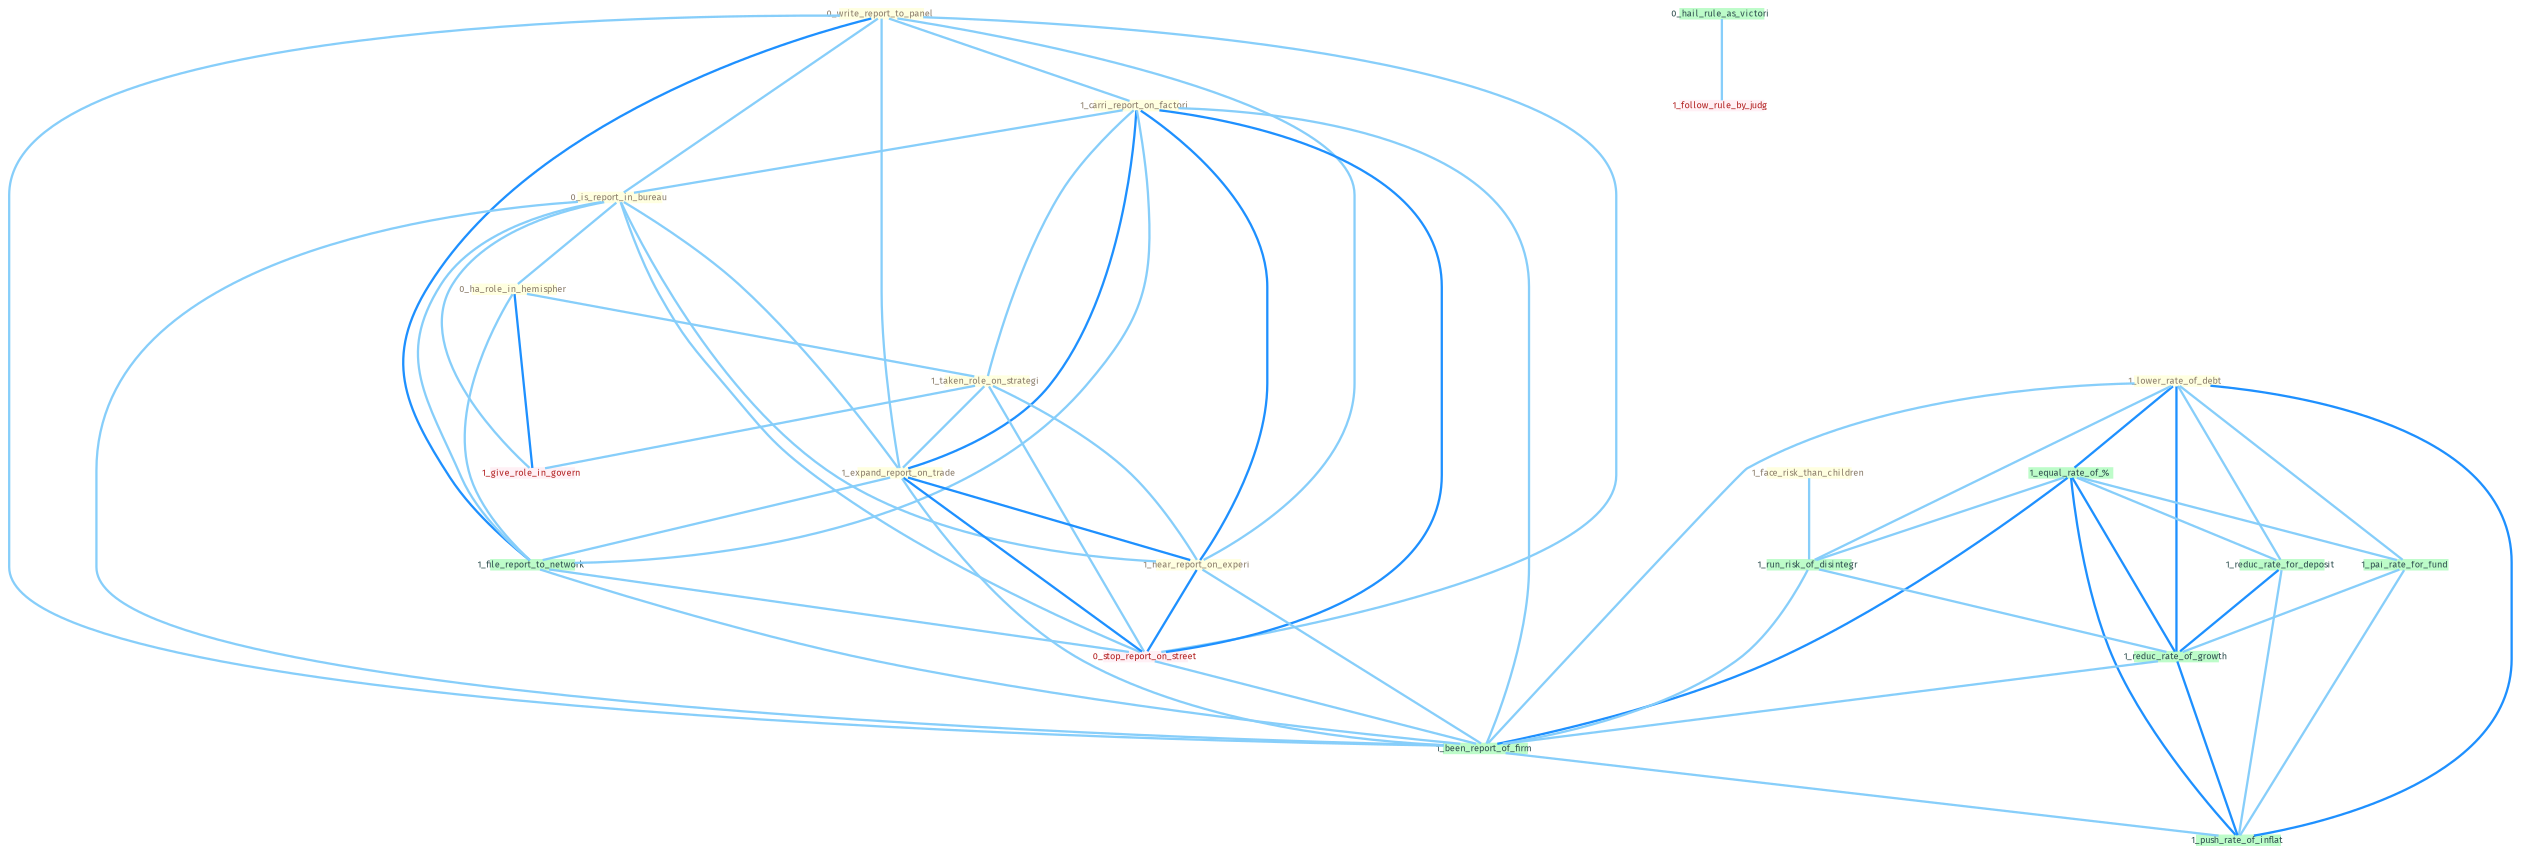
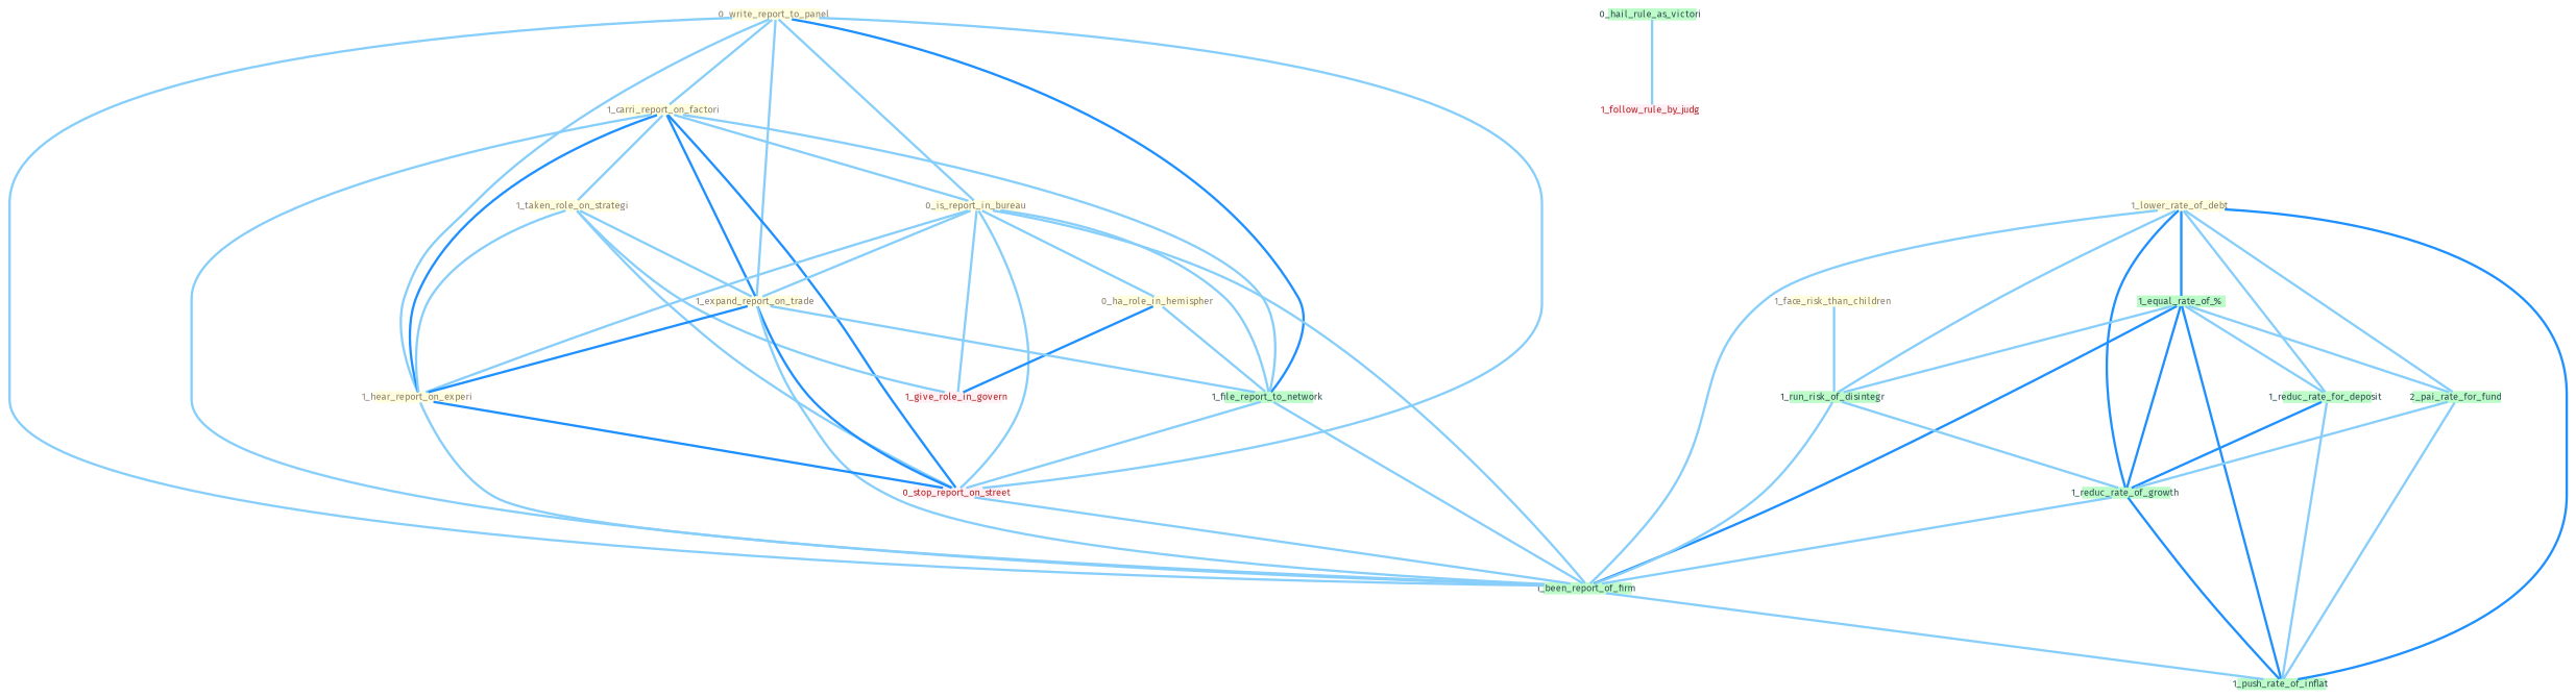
  graph {
    fontname="Fira Sans"
    node [color="#ffffe0" fixedsize=true fontcolor="#8b7d6b" fontname="Fira Sans" fontsize=4 shape=polygon style=filled]
    edge [color="#87cefa" fontname="Fira Sans" w=1]
    "0_write_report_to_panel " [height=.06 width=.5]
    "1_lower_rate_of_debt " [height=.06 width=.5]
    "1_carri_report_on_factori " [height=.06 width=.5]
    "1_face_risk_than_children " [height=.06 width=.5]
    "0_is_report_in_bureau " [height=.06 width=.5]
    "0_ha_role_in_hemispher " [height=.06 width=.5]
    "1_taken_role_on_strategi " [height=.06 width=.5]
    "1_expand_report_on_trade " [height=.06 width=.5]
    "1_hear_report_on_experi " [height=.06 width=.5]
    "0_stop_report_on_street " [color="#fff0f5" fontcolor="#b22222" height=.06 width=.5]
    "1_give_role_in_govern " [color="#fff0f5" fontcolor="#b22222" height=.06 width=.5]
    "1_follow_rule_by_judg " [color="#fff0f5" fontcolor="#b22222" height=.06 width=.5]
    "1_file_report_to_network " [color="#BDFCC9" fontcolor="#2f4f4f" height=.06 width=.5]
    "1_been_report_of_firm " [color="#BDFCC9" fontcolor="#2f4f4f" height=.06 width=.5]
    "1_equal_rate_of_% " [color="#BDFCC9" fontcolor="#2f4f4f" height=.06 width=.5]
    "1_reduc_rate_for_deposit " [color="#BDFCC9" fontcolor="#2f4f4f" height=.06 width=.5]
-   "1_pai_rate_for_fund " [color="#BDFCC9" fontcolor="#2f4f4f" height=.06 width=.5]
+   "1_pai_rate_for_fund " [color="#BDFCC9" fontcolor="#2f4f4f" height=.06 width=.5 label="2_pai_rate_for_fund"]
    "1_run_risk_of_disintegr " [color="#BDFCC9" fontcolor="#2f4f4f" height=.06 width=.5]
    "1_reduc_rate_of_growth " [color="#BDFCC9" fontcolor="#2f4f4f" height=.06 width=.5]
    "1_push_rate_of_inflat " [color="#BDFCC9" fontcolor="#2f4f4f" height=.06 width=.5]
    "0_hail_rule_as_victori " [color="#BDFCC9" fontcolor="#2f4f4f" height=.06 width=.5]
    subgraph sub_1 {
      "0_write_report_to_panel "
      "1_lower_rate_of_debt "
      "1_carri_report_on_factori "
      "1_face_risk_than_children "
      "0_is_report_in_bureau "
      "0_ha_role_in_hemispher "
      "1_taken_role_on_strategi "
      "1_expand_report_on_trade "
      "1_hear_report_on_experi "
    }
    subgraph sub_2 {
      "0_stop_report_on_street "
      "1_give_role_in_govern "
      "1_follow_rule_by_judg "
    }
    "0_write_report_to_panel " -- "1_carri_report_on_factori "
    "0_write_report_to_panel " -- "0_is_report_in_bureau "
    "0_write_report_to_panel " -- "1_expand_report_on_trade "
    "0_write_report_to_panel " -- "1_hear_report_on_experi "
    "0_write_report_to_panel " -- "0_stop_report_on_street "
    "0_write_report_to_panel " -- "1_file_report_to_network " [color="#1e90ff" w=2]
    "0_write_report_to_panel " -- "1_been_report_of_firm "
    "1_lower_rate_of_debt " -- "1_been_report_of_firm "
    "1_lower_rate_of_debt " -- "1_equal_rate_of_% " [color="#1e90ff" w=2]
    "1_lower_rate_of_debt " -- "1_reduc_rate_for_deposit "
    "1_lower_rate_of_debt " -- "1_pai_rate_for_fund "
    "1_lower_rate_of_debt " -- "1_run_risk_of_disintegr "
    "1_lower_rate_of_debt " -- "1_reduc_rate_of_growth " [color="#1e90ff" w=2]
    "1_lower_rate_of_debt " -- "1_push_rate_of_inflat " [color="#1e90ff" w=2]
    "1_carri_report_on_factori " -- "0_is_report_in_bureau "
    "1_carri_report_on_factori " -- "1_taken_role_on_strategi "
    "1_carri_report_on_factori " -- "1_expand_report_on_trade " [color="#1e90ff" w=2]
    "1_carri_report_on_factori " -- "1_hear_report_on_experi " [color="#1e90ff" w=2]
    "1_carri_report_on_factori " -- "0_stop_report_on_street " [color="#1e90ff" w=2]
    "1_carri_report_on_factori " -- "1_file_report_to_network "
    "1_carri_report_on_factori " -- "1_been_report_of_firm "
    "1_face_risk_than_children " -- "1_run_risk_of_disintegr "
    "0_is_report_in_bureau " -- "0_ha_role_in_hemispher "
    "0_is_report_in_bureau " -- "1_expand_report_on_trade "
    "0_is_report_in_bureau " -- "1_hear_report_on_experi "
    "0_is_report_in_bureau " -- "0_stop_report_on_street "
    "0_is_report_in_bureau " -- "1_give_role_in_govern "
    "0_is_report_in_bureau " -- "1_file_report_to_network "
    "0_is_report_in_bureau " -- "1_been_report_of_firm "
-   "0_ha_role_in_hemispher " -- "1_taken_role_on_strategi "
    "0_ha_role_in_hemispher " -- "1_give_role_in_govern " [color="#1e90ff" w=2]
    "0_ha_role_in_hemispher " -- "1_file_report_to_network "
    "1_taken_role_on_strategi " -- "1_expand_report_on_trade "
    "1_taken_role_on_strategi " -- "1_hear_report_on_experi "
    "1_taken_role_on_strategi " -- "0_stop_report_on_street "
    "1_taken_role_on_strategi " -- "1_give_role_in_govern "
    "1_expand_report_on_trade " -- "1_hear_report_on_experi " [color="#1e90ff" w=2]
    "1_expand_report_on_trade " -- "0_stop_report_on_street " [color="#1e90ff" w=2]
    "1_expand_report_on_trade " -- "1_file_report_to_network "
    "1_expand_report_on_trade " -- "1_been_report_of_firm "
    "1_hear_report_on_experi " -- "0_stop_report_on_street " [color="#1e90ff" w=2]
    "1_hear_report_on_experi " -- "1_been_report_of_firm "
    "0_stop_report_on_street " -- "1_been_report_of_firm "
    "1_file_report_to_network " -- "0_stop_report_on_street "
    "1_file_report_to_network " -- "1_been_report_of_firm "
    "1_been_report_of_firm " -- "1_push_rate_of_inflat "
    "1_equal_rate_of_% " -- "1_been_report_of_firm " [color="#1e90ff"]
    "1_equal_rate_of_% " -- "1_reduc_rate_for_deposit "
    "1_equal_rate_of_% " -- "1_pai_rate_for_fund "
    "1_equal_rate_of_% " -- "1_run_risk_of_disintegr "
    "1_equal_rate_of_% " -- "1_reduc_rate_of_growth " [color="#1e90ff" w=2]
    "1_equal_rate_of_% " -- "1_push_rate_of_inflat " [color="#1e90ff" w=2]
    "1_reduc_rate_for_deposit " -- "1_reduc_rate_of_growth " [color="#1e90ff" w=2]
    "1_reduc_rate_for_deposit " -- "1_push_rate_of_inflat "
    "1_pai_rate_for_fund " -- "1_reduc_rate_of_growth "
    "1_pai_rate_for_fund " -- "1_push_rate_of_inflat "
    "1_run_risk_of_disintegr " -- "1_been_report_of_firm "
    "1_run_risk_of_disintegr " -- "1_reduc_rate_of_growth "
    "1_reduc_rate_of_growth " -- "1_been_report_of_firm "
    "1_reduc_rate_of_growth " -- "1_push_rate_of_inflat " [color="#1e90ff" w=2]
    "0_hail_rule_as_victori " -- "1_follow_rule_by_judg "
  }
